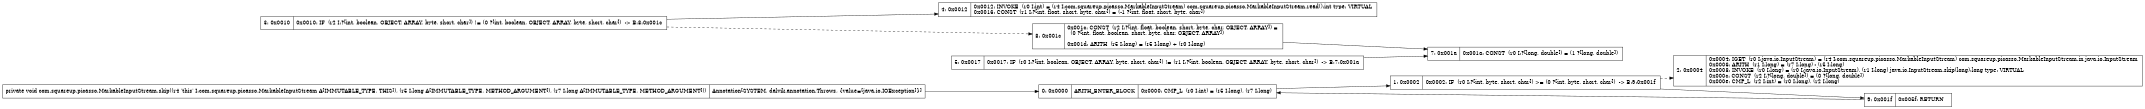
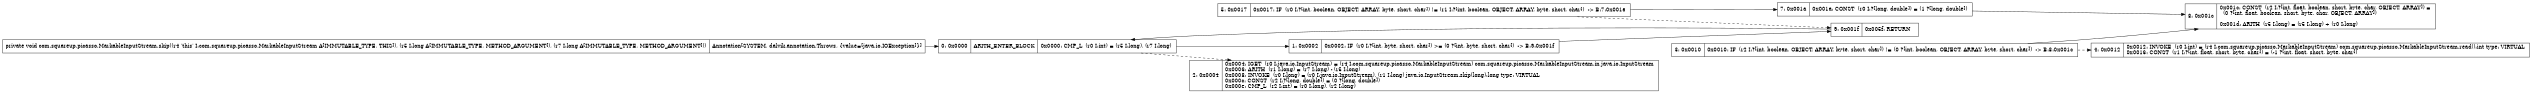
  digraph {
    rankdir=LR
    node [shape=record]
    n1 [label="{0\:\ 0x0000|ARITH_ENTER_BLOCK\l|0x0000: CMP_L  (r0 I:int) = (r5 I:long), (r7 I:long) \l}"]
    n2 [label="{1\:\ 0x0002|0x0002: IF  (r0 I:?[int, byte, short, char]) \>= (0 ?[int, byte, short, char])  \-\> B:9:0x001f \l}"]
    n3 [label="{2\:\ 0x0004|0x0004: IGET  (r0 I:java.io.InputStream) = (r4 I:com.squareup.picasso.MarkableInputStream) com.squareup.picasso.MarkableInputStream.in java.io.InputStream \l0x0006: ARITH  (r1 I:long) = (r7 I:long) \- (r5 I:long) \l0x0008: INVOKE  (r0 I:long) = (r0 I:java.io.InputStream), (r1 I:long) java.io.InputStream.skip(long):long type: VIRTUAL \l0x000c: CONST  (r2 I:?[long, double]) = (0 ?[long, double]) \l0x000e: CMP_L  (r2 I:int) = (r0 I:long), (r2 I:long) \l}"]
    n4 [label="{9\:\ 0x001f|0x005f: RETURN   \l}"]
    n5 [label="{3\:\ 0x0010|0x0010: IF  (r2 I:?[int, boolean, OBJECT, ARRAY, byte, short, char]) != (0 ?[int, boolean, OBJECT, ARRAY, byte, short, char])  \-\> B:8:0x001c \l}"]
    n6 [label="{4\:\ 0x0012|0x0012: INVOKE  (r0 I:int) = (r4 I:com.squareup.picasso.MarkableInputStream) com.squareup.picasso.MarkableInputStream.read():int type: VIRTUAL \l0x0016: CONST  (r1 I:?[int, float, short, byte, char]) = (\-1 ?[int, float, short, byte, char]) \l}"]
    n7 [label="{8\:\ 0x001c|0x001c: CONST  (r2 I:?[int, float, boolean, short, byte, char, OBJECT, ARRAY]) = \l  (0 ?[int, float, boolean, short, byte, char, OBJECT, ARRAY])\l \l0x001d: ARITH  (r5 I:long) = (r5 I:long) + (r0 I:long) \l}"]
    n8 [label="{5\:\ 0x0017|0x0017: IF  (r0 I:?[int, boolean, OBJECT, ARRAY, byte, short, char]) != (r1 I:?[int, boolean, OBJECT, ARRAY, byte, short, char])  \-\> B:7:0x001a \l}"]
    n9 [label="{7\:\ 0x001a|0x001a: CONST  (r0 I:?[long, double]) = (1 ?[long, double]) \l}"]
    n10 [label="{private void com.squareup.picasso.MarkableInputStream.skip((r4 'this' I:com.squareup.picasso.MarkableInputStream A[IMMUTABLE_TYPE, THIS]), (r5 I:long A[IMMUTABLE_TYPE, METHOD_ARGUMENT]), (r7 I:long A[IMMUTABLE_TYPE, METHOD_ARGUMENT]))  | Annotation[SYSTEM, dalvik.annotation.Throws, \{value=[java.io.IOException]\}]\l}"]
    n1 -> n2
-   n2 -> n3 [style=dashed]
+   n1 -> n3 [style=dashed]
    n2 -> n4
    n4 -> n1
-   n5 -> n6 [style=solid]
-   n5 -> n7 [style=dashed]
+   n5 -> n6 [style=dashed]
+   n5 -> n7
+   n8 -> n4 [style=dashed]
    n8 -> n9
-   n7 -> n9
+   n9 -> n7
    n10 -> n1
  }
